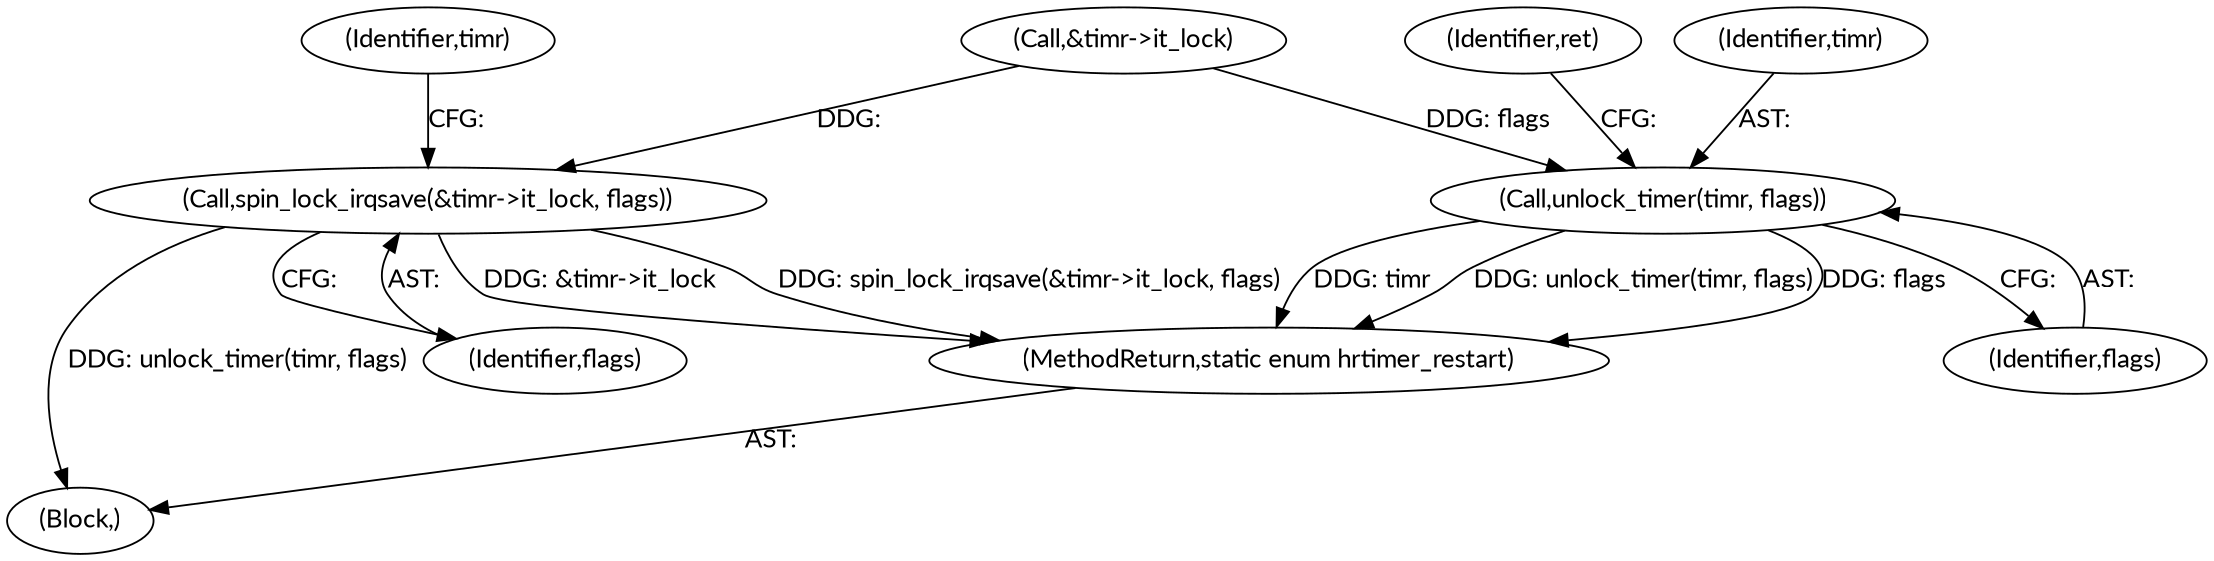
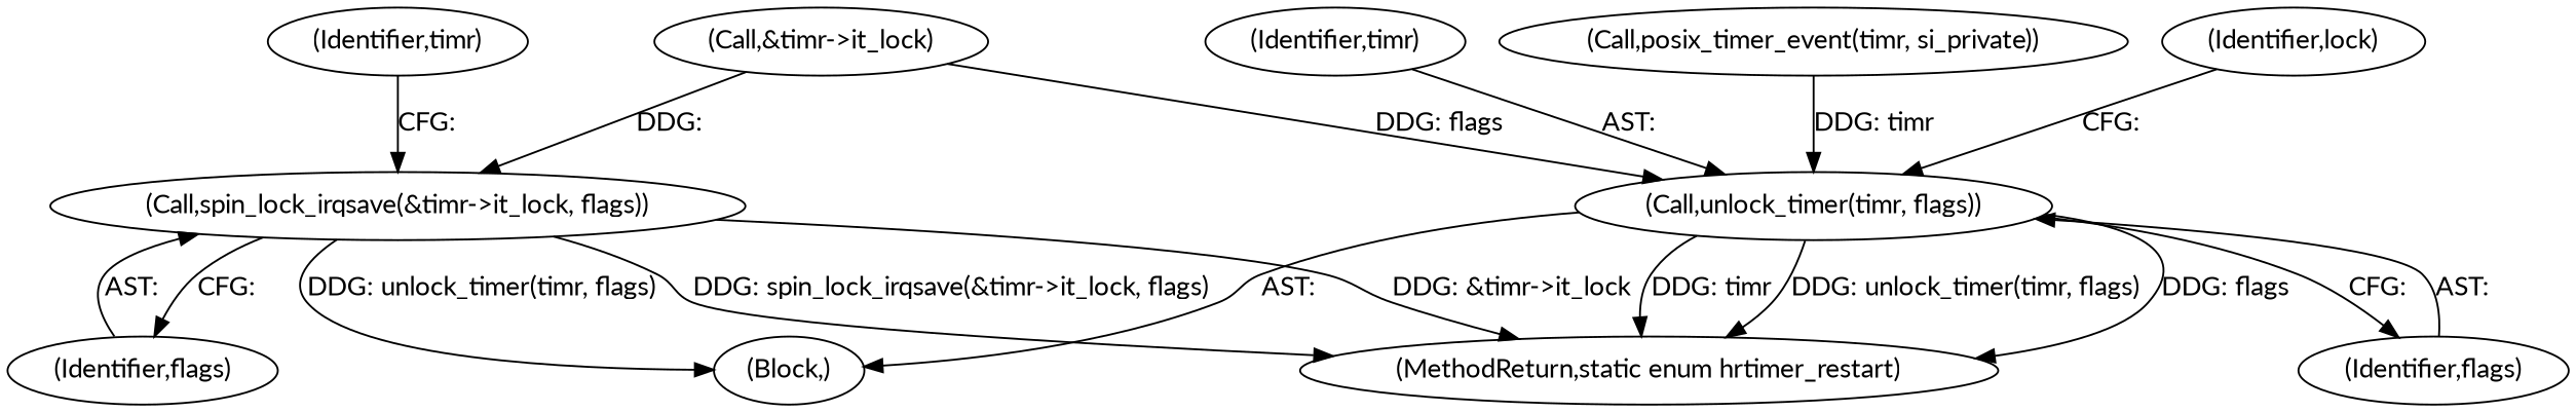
  digraph {
    fontname=Lato
    node [fontname=Lato]
    edge [fontname=Lato]
    n1 [label="(Call,spin_lock_irqsave(&timr->it_lock, flags))"]
    n2 [label="(Block,)"]
    n3 [label="(Identifier,flags)"]
    n4 [label="(MethodReturn,static enum hrtimer_restart)"]
    n5 [label="(Call,unlock_timer(timr, flags))"]
    n6 [label="(Identifier,flags)"]
    n7 [label="(Identifier,timr)"]
+   n8 [label="(Call,posix_timer_event(timr, si_private))"]
    n9 [label="(Call,&timr->it_lock)"]
    n10 [label="(Identifier,timr)"]
-   n11 [label="(Identifier,ret)"]
+   n11 [label="(Identifier,lock)"]
    n1 -> n2 [label="DDG: unlock_timer(timr, flags)"]
    n1 -> n3 [label="CFG: "]
    n1 -> n4 [label="DDG: spin_lock_irqsave(&timr->it_lock, flags)"]
    n1 -> n4 [label="DDG: &timr->it_lock"]
    n3 -> n1 [label="AST: "]
-   n4 -> n2 [label="AST: "]
+   n5 -> n2 [label="AST: "]
    n5 -> n4 [label="DDG: timr"]
    n5 -> n4 [label="DDG: unlock_timer(timr, flags)"]
    n5 -> n4 [label="DDG: flags"]
    n5 -> n6 [label="CFG: "]
    n6 -> n5 [label="AST: "]
    n7 -> n5 [label="AST: "]
+   n8 -> n5 [label="DDG: timr"]
    n9 -> n1 [label="DDG: "]
    n9 -> n5 [label="DDG: flags"]
    n10 -> n1 [label="CFG: "]
    n11 -> n5 [label="CFG: "]
  }
